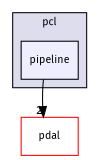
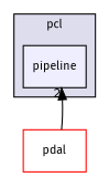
  digraph {
    compound=true
    fontname="Fira Sans"
    node [fontname="Fira Sans" fontsize=10 shape=box style=filled]
    n1 [fillcolor="#eeeeff" label=pipeline pencolor=black]
    n2 [color=red fillcolor=white label=pdal]
    subgraph cluster_1 {
      bgcolor="#ddddee"
      fontsize=10
      label=pcl
      pencolor=black
      n1
    }
-   n1 -> n2 [headlabel=2 labeldistance=1.5 labelfontname=Helvetica labelfontsize=10 fontname="Fira Sans"]
+   n2 -> n1 [headlabel=2 labeldistance=1.5 labelfontname=Helvetica labelfontsize=10 fontname="Fira Sans"]
  }
